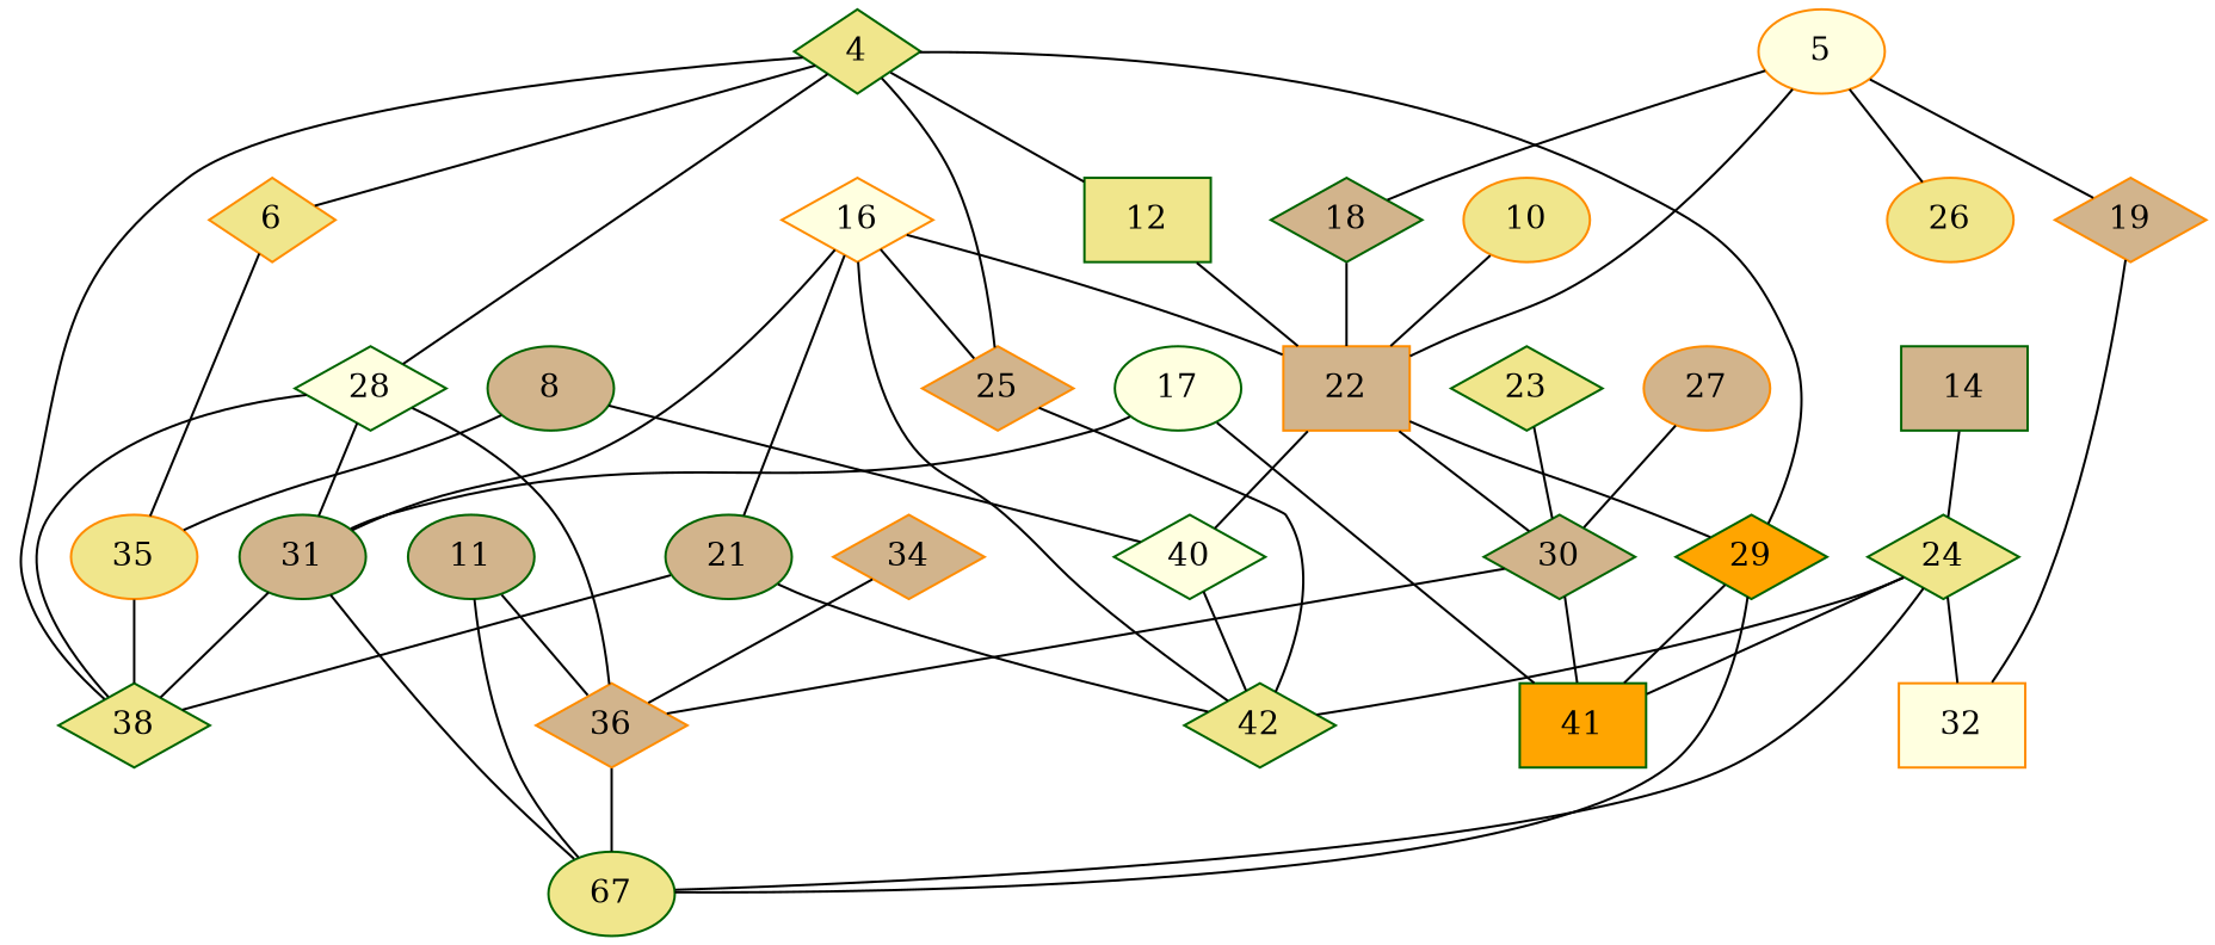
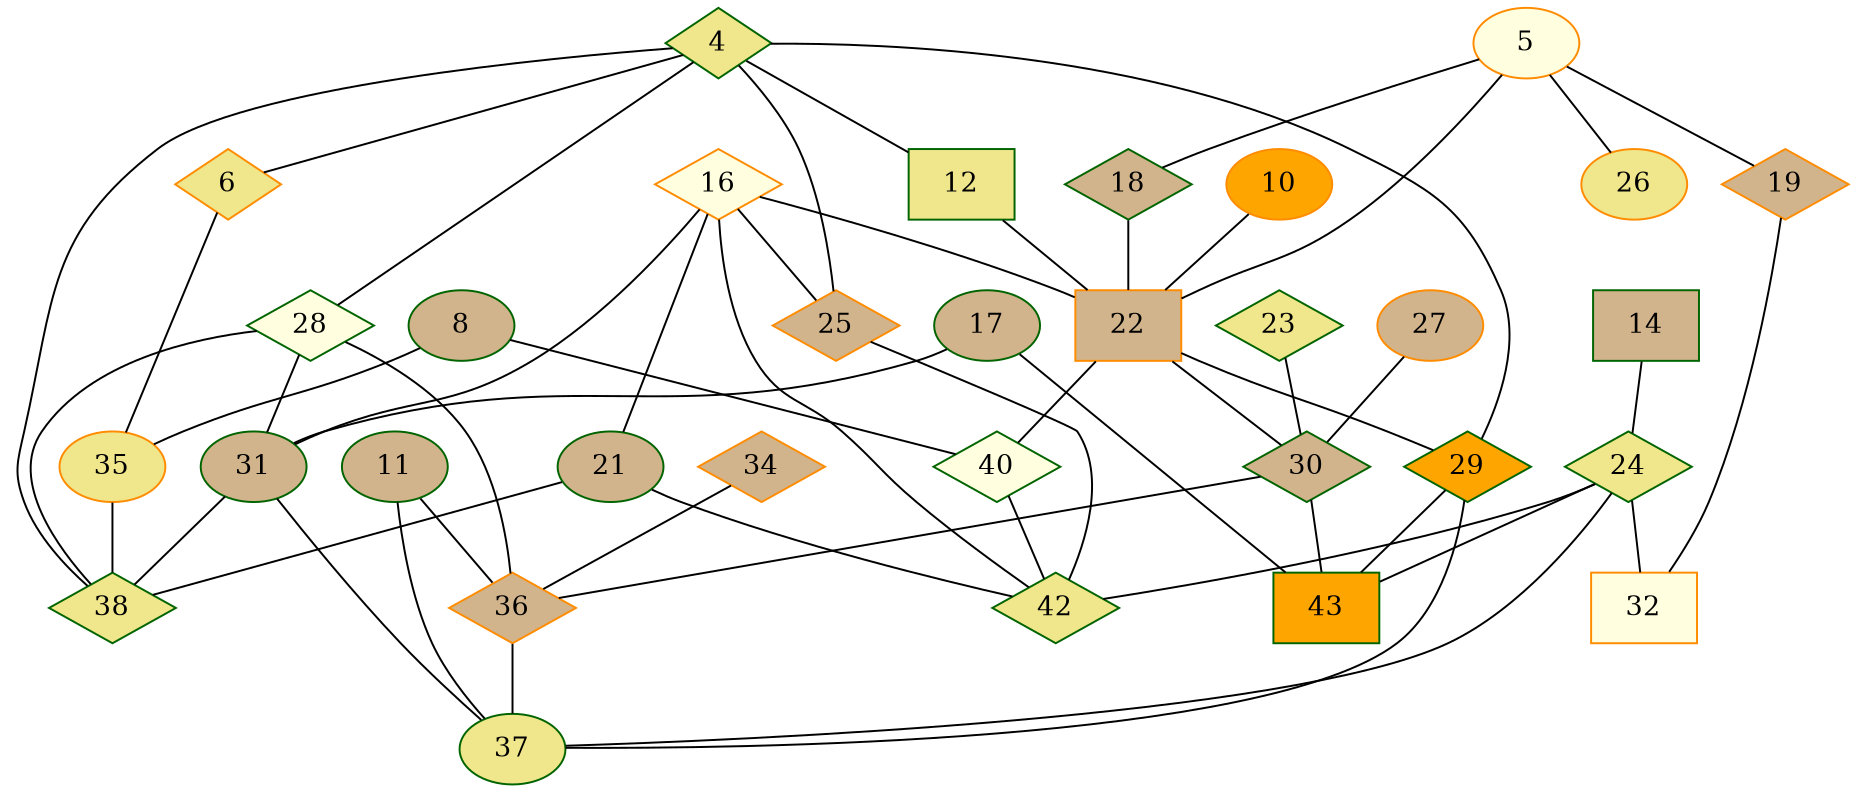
  graph {
    node [color=darkgreen fillcolor=tan shape=diamond style=filled]
    edge [weight=1.0]
    4 [fillcolor=khaki]
    6 [color=darkorange fillcolor=khaki]
    12 [fillcolor=khaki shape=box]
    25 [color=darkorange]
    28 [fillcolor=lightyellow]
    29 [fillcolor=orange]
    38 [fillcolor=khaki]
    35 [color=darkorange fillcolor=khaki shape=ellipse]
    22 [color=darkorange shape=box]
    42 [fillcolor=khaki]
    36 [color=darkorange]
    31 [shape=ellipse]
-   37 [fillcolor=khaki shape=ellipse label=67]
-   41 [fillcolor=orange shape=box]
+   37 [fillcolor=khaki shape=ellipse]
+   41 [fillcolor=orange shape=box label=43]
    5 [color=darkorange fillcolor=lightyellow shape=ellipse]
    18
    19 [color=darkorange]
    26 [color=darkorange fillcolor=khaki shape=ellipse]
    32 [color=darkorange fillcolor=lightyellow shape=box]
    40 [fillcolor=lightyellow]
    30
    8 [shape=ellipse]
-   10 [color=darkorange fillcolor=khaki shape=ellipse]
+   10 [color=darkorange fillcolor=orange shape=ellipse]
    11 [shape=ellipse]
    14 [shape=box]
    24 [fillcolor=khaki]
    16 [color=darkorange fillcolor=lightyellow]
    21 [shape=ellipse]
-   17 [fillcolor=lightyellow shape=ellipse]
+   17 [shape=ellipse]
    23 [fillcolor=khaki]
    27 [color=darkorange shape=ellipse]
    34 [color=darkorange]
    4 -- 6
    4 -- 12
    4 -- 25
    4 -- 28
    4 -- 29
    4 -- 38
    6 -- 35
    12 -- 22
    25 -- 42 [weight=2.0]
    28 -- 38
    28 -- 36 [weight=2.0]
    28 -- 31
    29 -- 37
    29 -- 41
    35 -- 38
    22 -- 29
    22 -- 40
    22 -- 30
    36 -- 37
    31 -- 38
    31 -- 37
    5 -- 22
    5 -- 18
    5 -- 19
    5 -- 26
    18 -- 22
    19 -- 32
    40 -- 42
    30 -- 36
    30 -- 41
    8 -- 35
    8 -- 40
    10 -- 22
    11 -- 36
    11 -- 37
    14 -- 24
    24 -- 42
    24 -- 37
    24 -- 41
    24 -- 32
    16 -- 25
    16 -- 22 [weight=2.0]
    16 -- 42
    16 -- 31
    16 -- 21
    21 -- 38
    21 -- 42
    17 -- 31
    17 -- 41
    23 -- 30
    27 -- 30
    34 -- 36
  }
